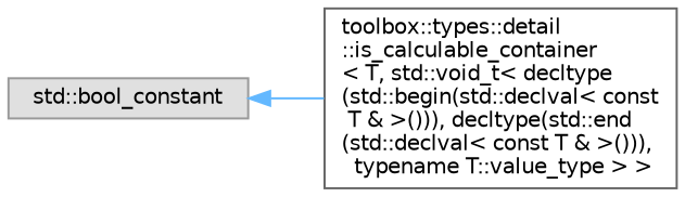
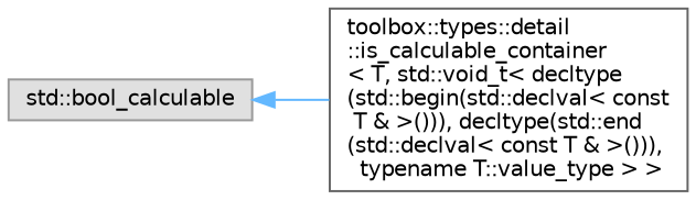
  digraph {
    rankdir=LR
    node [fontname=Helvetica fontsize=10 shape=box style=filled]
-   n1 [color=grey60 fillcolor="#E0E0E0" height=0.2 label="std::bool_constant" width=0.4]
+   n1 [color=grey60 fillcolor="#E0E0E0" height=0.2 label="std::bool_calculable" width=0.4]
    n2 [color=grey40 fillcolor=white height=0.2 label="toolbox::types::detail\l::is_calculable_container\l\< T, std::void_t\< decltype\l(std::begin(std::declval\< const\l T & \>())), decltype(std::end\l(std::declval\< const T & \>())),\l typename T::value_type \> \>" width=0.4]
    n1 -> n2 [color=steelblue1 dir=back fontname=Helvetica fontsize=10 labelfontname=Helvetica labelfontsize=10 style=solid]
  }
